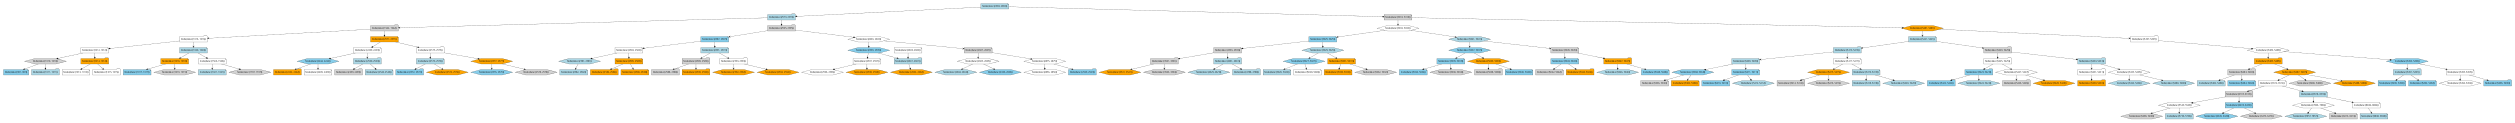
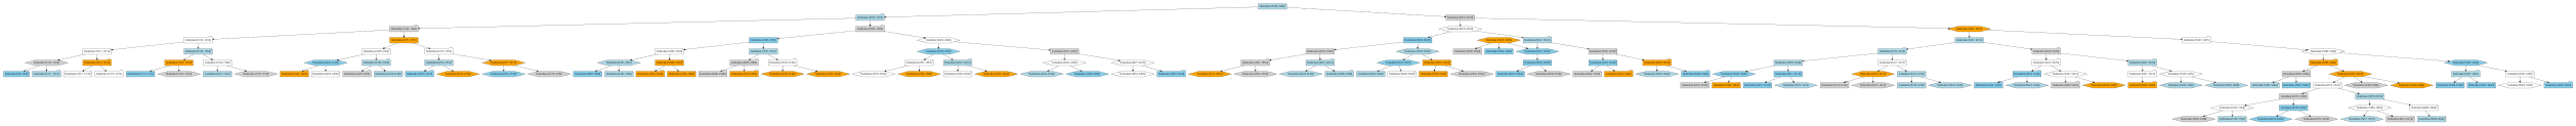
  digraph {
    fontname="Noto Sans"
    node [fillcolor=lightblue fontname="Noto Sans" shape=note style=filled]
    edge [arrowhead=diamond fontname="Noto Sans"]
    n1 [label="Node{data=[2983, 2983]}"]
    n2 [label="Node{data=[2579, 2579]}" shape=folder]
    n3 [fillcolor=lightgrey label="Node{data=[5318, 5318]}"]
    n4 [fillcolor=lightgrey label="Node{data=[1942, 1942]}" shape=folder]
    n5 [fillcolor=lightgrey label="Node{data=[2595, 2595]}" shape=folder]
    n6 [fillcolor=white label="Node{data=[5033, 5033]}" shape=hexagon]
    n7 [fillcolor=orange label="Node{data=[5481, 5481]}" shape=hexagon]
    n8 [fillcolor=white label="Node{data=[1016, 1016]}" shape=folder]
    n9 [fillcolor=orange label="Node{data=[2571, 2571]}"]
    n10 [fillcolor=skyblue label="Node{data=[2587, 2587]}"]
    n11 [fillcolor=white label="Node{data=[2603, 2603]}" shape=hexagon]
    n12 [fillcolor=white label="Node{data=[1012, 1012]}"]
    n13 [label="Node{data=[1020, 1020]}"]
    n14 [fillcolor=white label="Node{data=[2439, 2439]}"]
    n15 [fillcolor=white label="Node{data=[2575, 2575]}" shape=folder]
    n16 [fillcolor=lightgrey label="Node{data=[1010, 1010]}" shape=hexagon]
    n17 [fillcolor=orange label="Node{data=[1014, 1014]}" shape=folder]
    n18 [fillcolor=orange label="Node{data=[1018, 1018]}"]
    n19 [fillcolor=white label="Node{data=[1566, 1566]}"]
    n20 [fillcolor=skyblue label="Node{data=[981, 981]}"]
    n21 [label="Node{data=[1011, 1011]}" shape=folder]
    n22 [fillcolor=white label="Node{data=[1013, 1013]}"]
    n23 [fillcolor=white label="Node{data=[1015, 1015]}" shape=folder]
    n24 [fillcolor=skyblue label="Node{data=[1017, 1017]}"]
    n25 [fillcolor=lightgrey label="Node{data=[1019, 1019]}" shape=hexagon]
    n26 [label="Node{data=[1021, 1021]}"]
    n27 [fillcolor=lightgrey label="Node{data=[1707, 1707]}" shape=hexagon]
    n28 [fillcolor=skyblue label="Node{data=[2244, 2244]}" shape=hexagon]
    n29 [label="Node{data=[2530, 2530]}" shape=folder]
    n30 [label="Node{data=[2573, 2573]}"]
    n31 [fillcolor=orange label="Node{data=[2577, 2577]}" shape=hexagon]
    n32 [fillcolor=orange label="Node{data=[2242, 2242]}" shape=folder]
    n33 [fillcolor=white label="Node{data=[2409, 2409]}"]
    n34 [fillcolor=lightgrey label="Node{data=[2499, 2499]}" shape=folder]
    n35 [label="Node{data=[2546, 2546]}"]
    n36 [fillcolor=skyblue label="Node{data=[2572, 2572]}" shape=folder]
    n37 [fillcolor=orange label="Node{data=[2574, 2574]}" shape=hexagon]
    n38 [fillcolor=skyblue label="Node{data=[2576, 2576]}" shape=hexagon]
    n39 [fillcolor=lightgrey label="Node{data=[2578, 2578]}" shape=hexagon]
    n40 [fillcolor=white label="Node{data=[2583, 2583]}"]
    n41 [label="Node{data=[2591, 2591]}"]
    n42 [fillcolor=skyblue label="Node{data=[2599, 2599]}" shape=hexagon]
    n43 [fillcolor=lightgrey label="Node{data=[2607, 2607]}"]
    n44 [label="Node{data=[2581, 2581]}" shape=hexagon]
    n45 [fillcolor=orange label="Node{data=[2585, 2585]}"]
    n46 [fillcolor=lightgrey label="Node{data=[2589, 2589]}" shape=folder]
    n47 [fillcolor=white label="Node{data=[2593, 2593]}" shape=folder]
+   n48 [fillcolor=skyblue label="Node{data=[2580, 2580]}"]
    n49 [label="Node{data=[2582, 2582]}"]
    n50 [fillcolor=orange label="Node{data=[2584, 2584]}" shape=folder]
    n51 [fillcolor=orange label="Node{data=[2586, 2586]}"]
    n52 [fillcolor=lightgrey label="Node{data=[2588, 2588]}" shape=folder]
    n53 [fillcolor=orange label="Node{data=[2590, 2590]}" shape=folder]
    n54 [fillcolor=orange label="Node{data=[2592, 2592]}" shape=hexagon]
    n55 [fillcolor=orange label="Node{data=[2594, 2594]}" shape=hexagon]
    n56 [fillcolor=white label="Node{data=[2597, 2597]}"]
    n57 [label="Node{data=[2601, 2601]}" shape=folder]
    n58 [fillcolor=white label="Node{data=[2605, 2605]}" shape=hexagon]
    n59 [fillcolor=white label="Node{data=[2875, 2875]}" shape=hexagon]
    n60 [fillcolor=white label="Node{data=[2596, 2596]}" shape=hexagon]
    n61 [fillcolor=orange label="Node{data=[2598, 2598]}" shape=hexagon]
    n62 [fillcolor=white label="Node{data=[2600, 2600]}"]
    n63 [fillcolor=orange label="Node{data=[2602, 2602]}" shape=hexagon]
    n64 [label="Node{data=[2604, 2604]}" shape=hexagon]
    n65 [fillcolor=skyblue label="Node{data=[2606, 2606]}" shape=hexagon]
    n66 [fillcolor=white label="Node{data=[2856, 2856]}" shape=hexagon]
    n67 [fillcolor=skyblue label="Node{data=[2929, 2929]}" shape=folder]
    n68 [fillcolor=skyblue label="Node{data=[5025, 5025]}"]
-   n69 [label="Node{data=[5041, 5041]}" shape=hexagon]
+   n69 [label="Node{data=[5041, 5041]}" shape=folder]
    n70 [label="Node{data=[5421, 5421]}"]
    n71 [fillcolor=white label="Node{data=[5497, 5497]}" shape=folder]
    n72 [fillcolor=lightgrey label="Node{data=[4593, 4593]}"]
    n73 [label="Node{data=[5029, 5029]}" shape=hexagon]
    n74 [fillcolor=skyblue label="Node{data=[5037, 5037]}" shape=hexagon]
    n75 [fillcolor=lightgrey label="Node{data=[5045, 5045]}"]
    n76 [fillcolor=lightgrey label="Node{data=[3561, 3561]}" shape=folder]
    n77 [label="Node{data=[4661, 4661]}" shape=folder]
    n78 [fillcolor=skyblue label="Node{data=[5027, 5027]}" shape=hexagon]
    n79 [fillcolor=orange label="Node{data=[5031, 5031]}"]
    n80 [fillcolor=orange label="Node{data=[3541, 3541]}" shape=hexagon]
    n81 [fillcolor=lightgrey label="Node{data=[3563, 3563]}" shape=hexagon]
    n82 [label="Node{data=[4629, 4629]}" shape=hexagon]
    n83 [label="Node{data=[4788, 4788]}" shape=folder]
    n84 [label="Node{data=[5026, 5026]}"]
    n85 [fillcolor=white label="Node{data=[5028, 5028]}"]
    n86 [fillcolor=orange label="Node{data=[5030, 5030]}"]
    n87 [fillcolor=lightgrey label="Node{data=[5032, 5032]}" shape=hexagon]
    n88 [fillcolor=skyblue label="Node{data=[5035, 5035]}"]
    n89 [fillcolor=orange label="Node{data=[5039, 5039]}" shape=hexagon]
    n90 [fillcolor=skyblue label="Node{data=[5043, 5043]}"]
    n91 [fillcolor=orange label="Node{data=[5047, 5047]}" shape=folder]
    n92 [fillcolor=skyblue label="Node{data=[5034, 5034]}"]
    n93 [fillcolor=lightgrey label="Node{data=[5036, 5036]}" shape=hexagon]
    n94 [fillcolor=lightgrey label="Node{data=[5038, 5038]}" shape=folder]
    n95 [fillcolor=skyblue label="Node{data=[5040, 5040]}"]
    n96 [fillcolor=lightgrey label="Node{data=[5042, 5042]}"]
    n97 [fillcolor=orange label="Node{data=[5044, 5044]}" shape=folder]
    n98 [label="Node{data=[5046, 5046]}" shape=hexagon]
-   n99 [fillcolor=skyblue label="Node{data=[5048, 5048]}"]
+   n99 [fillcolor=skyblue label="Node{data=[5048, 5048]}" shape=folder]
    n100 [label="Node{data=[5413, 5413]}" shape=folder]
    n101 [fillcolor=lightgrey label="Node{data=[5429, 5429]}" shape=folder]
    n102 [fillcolor=white label="Node{data=[5489, 5489]}" shape=hexagon]
    n103 [label="Node{data=[5409, 5409]}"]
    n104 [fillcolor=white label="Node{data=[5417, 5417]}"]
    n105 [fillcolor=white label="Node{data=[5425, 5425]}" shape=folder]
    n106 [label="Node{data=[5433, 5433]}" shape=folder]
    n107 [fillcolor=skyblue label="Node{data=[5368, 5368]}" shape=hexagon]
    n108 [fillcolor=skyblue label="Node{data=[5411, 5411]}"]
    n109 [fillcolor=orange label="Node{data=[5415, 5415]}" shape=hexagon]
    n110 [label="Node{data=[5419, 5419]}"]
    n111 [fillcolor=lightgrey label="Node{data=[5336, 5336]}"]
    n112 [fillcolor=orange label="Node{data=[5382, 5382]}"]
    n113 [fillcolor=skyblue label="Node{data=[5410, 5410]}"]
    n114 [label="Node{data=[5412, 5412]}" shape=hexagon]
    n115 [fillcolor=lightgrey label="Node{data=[5414, 5414]}" shape=folder]
    n116 [fillcolor=lightgrey label="Node{data=[5416, 5416]}" shape=hexagon]
    n117 [label="Node{data=[5418, 5418]}"]
    n118 [label="Node{data=[5420, 5420]}" shape=hexagon]
    n119 [fillcolor=skyblue label="Node{data=[5423, 5423]}" shape=folder]
    n120 [fillcolor=white label="Node{data=[5427, 5427]}" shape=hexagon]
    n121 [fillcolor=white label="Node{data=[5431, 5431]}" shape=folder]
    n122 [fillcolor=white label="Node{data=[5435, 5435]}" shape=hexagon]
    n123 [fillcolor=skyblue label="Node{data=[5422, 5422]}" shape=folder]
    n124 [label="Node{data=[5424, 5424]}" shape=hexagon]
    n125 [fillcolor=lightgrey label="Node{data=[5426, 5426]}" shape=folder]
    n126 [fillcolor=orange label="Node{data=[5428, 5428]}" shape=hexagon]
    n127 [fillcolor=orange label="Node{data=[5430, 5430]}" shape=folder]
    n128 [label="Node{data=[5434, 5434]}" shape=hexagon]
    n129 [label="Node{data=[5480, 5480]}" shape=hexagon]
    n130 [fillcolor=orange label="Node{data=[5485, 5485]}" shape=folder]
    n131 [fillcolor=skyblue label="Node{data=[5493, 5493]}" shape=hexagon]
    n132 [fillcolor=white label="Node{data=[6512, 6512]}"]
    n133 [fillcolor=lightgrey label="Node{data=[6105, 6105]}" shape=folder]
    n134 [label="Node{data=[8518, 8518]}"]
    n135 [fillcolor=lightgrey label="Node{data=[5483, 5483]}" shape=folder]
    n136 [fillcolor=orange label="Node{data=[5487, 5487]}" shape=hexagon]
    n137 [label="Node{data=[5491, 5491]}" shape=folder]
    n138 [fillcolor=white label="Node{data=[5495, 5495]}"]
    n139 [label="Node{data=[5482, 5482]}"]
    n140 [fillcolor=skyblue label="Node{data=[5484, 5484]}"]
    n141 [fillcolor=lightgrey label="Node{data=[5486, 5486]}" shape=hexagon]
    n142 [fillcolor=orange label="Node{data=[5488, 5488]}" shape=hexagon]
    n143 [fillcolor=skyblue label="Node{data=[5490, 5490]}"]
    n144 [fillcolor=skyblue label="Node{data=[5492, 5492]}"]
    n145 [fillcolor=white label="Node{data=[5494, 5494]}" shape=hexagon]
    n146 [fillcolor=skyblue label="Node{data=[5496, 5496]}" shape=folder]
    n147 [fillcolor=white label="Node{data=[5549, 5549]}" shape=hexagon]
    n148 [fillcolor=skyblue label="Node{data=[6439, 6439]}"]
    n149 [fillcolor=white label="Node{data=[7866, 7866]}" shape=hexagon]
    n150 [fillcolor=white label="Node{data=[8864, 8864]}"]
    n151 [fillcolor=lightgrey label="Node{data=[5498, 5498]}" shape=hexagon]
    n152 [label="Node{data=[5736, 5736]}"]
    n153 [fillcolor=skyblue label="Node{data=[6349, 6349]}" shape=hexagon]
    n154 [fillcolor=lightgrey label="Node{data=[6473, 6473]}" shape=hexagon]
    n155 [label="Node{data=[7857, 7857]}" shape=hexagon]
    n156 [fillcolor=lightgrey label="Node{data=[8213, 8213]}"]
    n157 [label="Node{data=[9838, 9838]}"]
    n1 -> n2
    n1 -> n3
    n2 -> n4 [arrowhead=vee]
    n2 -> n5
    n3 -> n6 [arrowhead=vee]
    n3 -> n7 [arrowhead=vee]
    n4 -> n8 [arrowhead=vee]
    n4 -> n9
    n5 -> n10 [arrowhead=vee]
    n5 -> n11
    n6 -> n68 [arrowhead=vee]
    n6 -> n69 [arrowhead=vee]
    n7 -> n70 [arrowhead=vee]
    n7 -> n71 [arrowhead=vee]
    n8 -> n12
    n8 -> n13 [arrowhead=vee]
    n9 -> n14
    n9 -> n15 [arrowhead=vee]
    n10 -> n40
    n10 -> n41
    n11 -> n42
    n11 -> n43 [arrowhead=vee]
    n12 -> n16
    n12 -> n17
    n13 -> n18 [arrowhead=vee]
    n13 -> n19
    n14 -> n28
    n14 -> n29 [arrowhead=vee]
    n15 -> n30
    n15 -> n31
    n16 -> n20 [arrowhead=vee]
    n16 -> n21
    n17 -> n22
    n17 -> n23 [arrowhead=vee]
    n18 -> n24 [arrowhead=vee]
    n18 -> n25 [arrowhead=vee]
    n19 -> n26 [arrowhead=vee]
    n19 -> n27
    n28 -> n32 [arrowhead=vee]
    n28 -> n33 [arrowhead=vee]
    n29 -> n34
    n29 -> n35
    n30 -> n36
    n30 -> n37 [arrowhead=vee]
    n31 -> n38 [arrowhead=vee]
    n31 -> n39 [arrowhead=vee]
    n40 -> n44
    n40 -> n45
    n41 -> n46 [arrowhead=vee]
    n41 -> n47 [arrowhead=vee]
    n42 -> n56
    n42 -> n57 [arrowhead=vee]
    n43 -> n58 [arrowhead=vee]
    n43 -> n59 [arrowhead=vee]
+   n44 -> n48 [arrowhead=vee]
    n44 -> n49 [arrowhead=vee]
    n45 -> n50
    n45 -> n51 [arrowhead=vee]
    n46 -> n52 [arrowhead=vee]
    n46 -> n53 [arrowhead=vee]
    n47 -> n54 [arrowhead=vee]
    n47 -> n55
    n56 -> n60
    n56 -> n61
-   n62 -> n57
+   n57 -> n62
    n57 -> n63
    n58 -> n64 [arrowhead=vee]
    n58 -> n65 [arrowhead=vee]
    n59 -> n66
    n59 -> n67 [arrowhead=vee]
    n68 -> n72
    n68 -> n73
    n69 -> n74 [arrowhead=vee]
    n69 -> n75 [arrowhead=vee]
    n70 -> n100 [arrowhead=vee]
    n70 -> n101 [arrowhead=vee]
    n71 -> n102
    n72 -> n76
    n72 -> n77
    n73 -> n78 [arrowhead=vee]
    n73 -> n79 [arrowhead=vee]
    n74 -> n88 [arrowhead=vee]
-   n74 -> n89
+   n89 -> n74
    n75 -> n90 [arrowhead=vee]
    n75 -> n91
    n76 -> n80 [arrowhead=vee]
    n76 -> n81 [arrowhead=vee]
    n77 -> n82
    n77 -> n83
    n78 -> n84 [arrowhead=vee]
    n78 -> n85 [arrowhead=vee]
    n79 -> n86
    n79 -> n87
    n88 -> n92
    n88 -> n93
    n89 -> n94
    n89 -> n95
    n90 -> n96
    n90 -> n97
    n91 -> n98
    n91 -> n99 [arrowhead=vee]
    n100 -> n103 [arrowhead=vee]
    n100 -> n104 [arrowhead=vee]
    n101 -> n105
    n101 -> n106
    n102 -> n130 [arrowhead=vee]
    n102 -> n131
    n103 -> n107
    n103 -> n108 [arrowhead=vee]
    n104 -> n109 [arrowhead=vee]
    n104 -> n110 [arrowhead=vee]
    n105 -> n119
    n105 -> n120 [arrowhead=vee]
    n106 -> n121 [arrowhead=vee]
    n106 -> n122 [arrowhead=vee]
    n107 -> n111
    n107 -> n112 [arrowhead=vee]
    n108 -> n113
    n108 -> n114
    n109 -> n115
    n109 -> n116 [arrowhead=vee]
    n110 -> n117
    n110 -> n118
    n119 -> n123
    n119 -> n124 [arrowhead=vee]
    n120 -> n125 [arrowhead=vee]
    n120 -> n126
    n121 -> n127
    n122 -> n128 [arrowhead=vee]
    n122 -> n129 [arrowhead=vee]
    n130 -> n135
    n130 -> n136
    n131 -> n137 [arrowhead=vee]
    n131 -> n138 [arrowhead=vee]
    n132 -> n133 [arrowhead=vee]
    n132 -> n134
    n133 -> n147
    n133 -> n148
    n134 -> n149
    n134 -> n150 [arrowhead=vee]
    n135 -> n139
    n135 -> n140 [arrowhead=vee]
    n136 -> n132
    n136 -> n141
    n136 -> n142 [arrowhead=vee]
    n137 -> n143
    n137 -> n144 [arrowhead=vee]
    n138 -> n145
    n138 -> n146 [arrowhead=vee]
    n147 -> n151 [arrowhead=vee]
    n147 -> n152 [arrowhead=vee]
    n148 -> n153
    n148 -> n154 [arrowhead=vee]
    n149 -> n155
    n149 -> n156
    n150 -> n157 [arrowhead=vee]
  }
